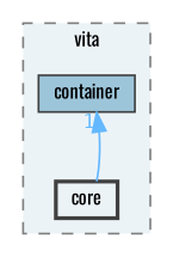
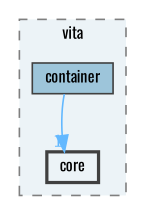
  digraph {
    compound=true
    fontname=Oswald
    node [color=grey25 fontname=Oswald fontsize=10 shape=box]
    n1 [fillcolor="#9dc5da" height=0.2 label=container style=filled width=0.4]
    n2 [fillcolor="#ecf3f7" height=0.2 label=core style="filled,bold" width=0.4]
    subgraph cluster_1 {
      bgcolor="#ecf3f7"
      fontsize=10
      label=vita
      pencolor=grey50
      style="filled,dashed"
      n1
      n2
    }
-   n2 -> n1 [color=steelblue1 fontcolor=steelblue1 fontname=Oswald fontsize=10 headlabel=1 labeldistance=1.5 labelfontname=Helvetica labelfontsize=10]
+   n1 -> n2 [color=steelblue1 fontcolor=steelblue1 fontname=Oswald fontsize=10 headlabel=1 labeldistance=1.5 labelfontname=Helvetica labelfontsize=10]
  }
